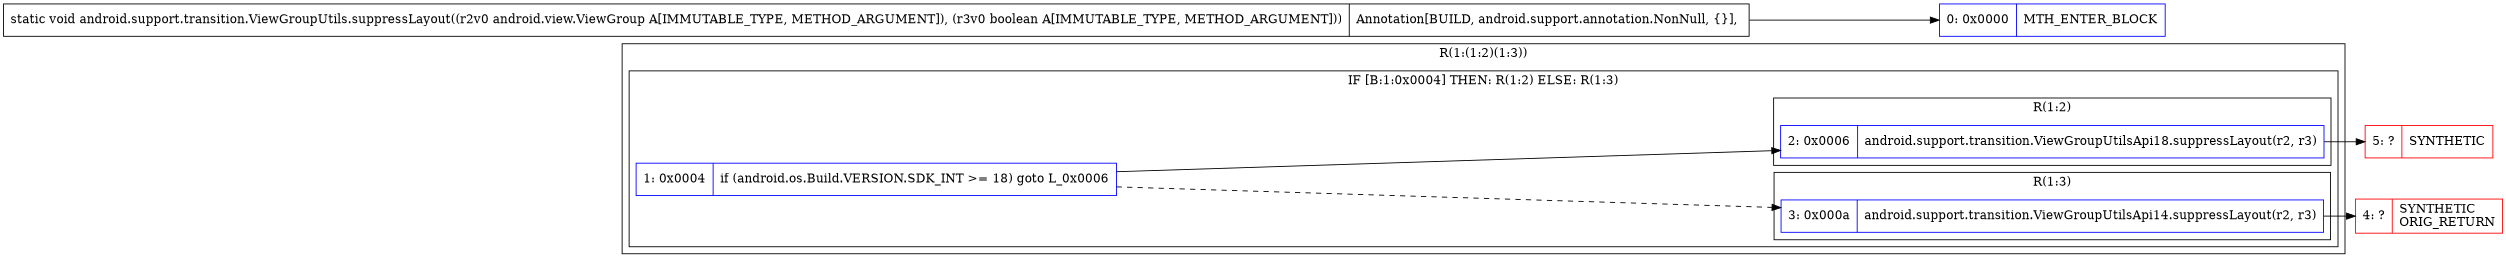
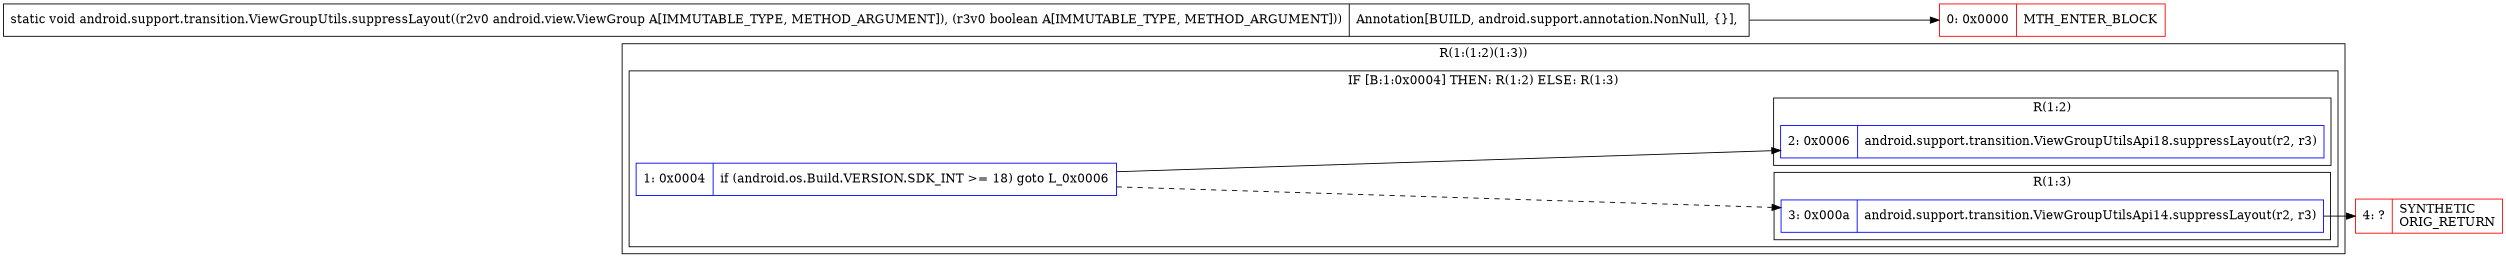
  digraph {
    rankdir=LR
    node [color=blue shape=record]
    n1 [label="{2\:\ 0x0006|android.support.transition.ViewGroupUtilsApi18.suppressLayout(r2, r3)\l}"]
    n2 [label="{3\:\ 0x000a|android.support.transition.ViewGroupUtilsApi14.suppressLayout(r2, r3)\l}"]
    n3 [label="{1\:\ 0x0004|if (android.os.Build.VERSION.SDK_INT \>= 18) goto L_0x0006\l}"]
-   n4 [color=red label="{5\:\ ?|SYNTHETIC\l}"]
    n5 [color=red label="{4\:\ ?|SYNTHETIC\lORIG_RETURN\l}"]
-   n6 [label="{0\:\ 0x0000|MTH_ENTER_BLOCK\l}"]
+   n6 [color=red label="{0\:\ 0x0000|MTH_ENTER_BLOCK\l}"]
    n7 [label="{static void android.support.transition.ViewGroupUtils.suppressLayout((r2v0 android.view.ViewGroup A[IMMUTABLE_TYPE, METHOD_ARGUMENT]), (r3v0 boolean A[IMMUTABLE_TYPE, METHOD_ARGUMENT]))  | Annotation[BUILD, android.support.annotation.NonNull, \{\}], \l}" color=""]
    subgraph cluster_1 {
      label="R(1:(1:2)(1:3))"
      subgraph cluster_2 {
        label="IF [B:1:0x0004] THEN: R(1:2) ELSE: R(1:3)"
        n3
        subgraph cluster_3 {
          label="R(1:2)"
          n1
        }
        subgraph cluster_4 {
          label="R(1:3)"
          n2
        }
      }
    }
-   n1 -> n4
    n2 -> n5
    n3 -> n1
    n3 -> n2 [style=dashed]
    n7 -> n6
  }
